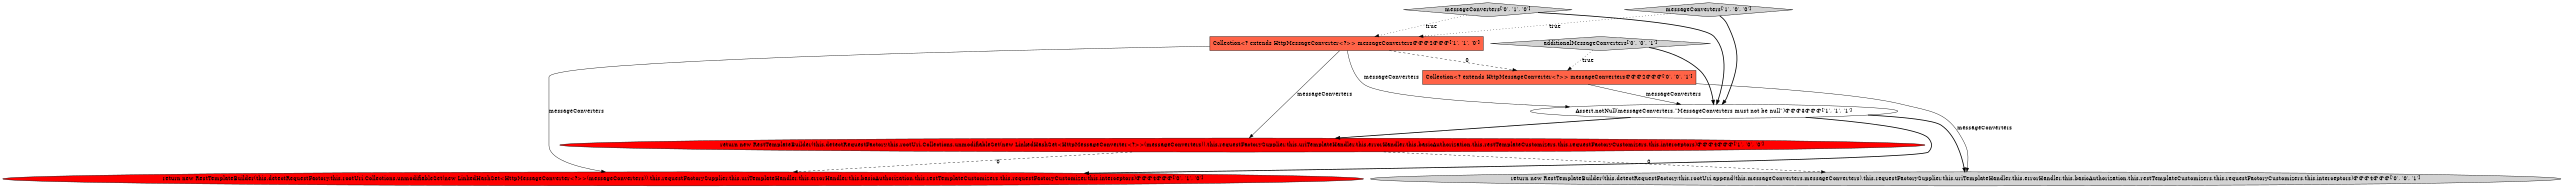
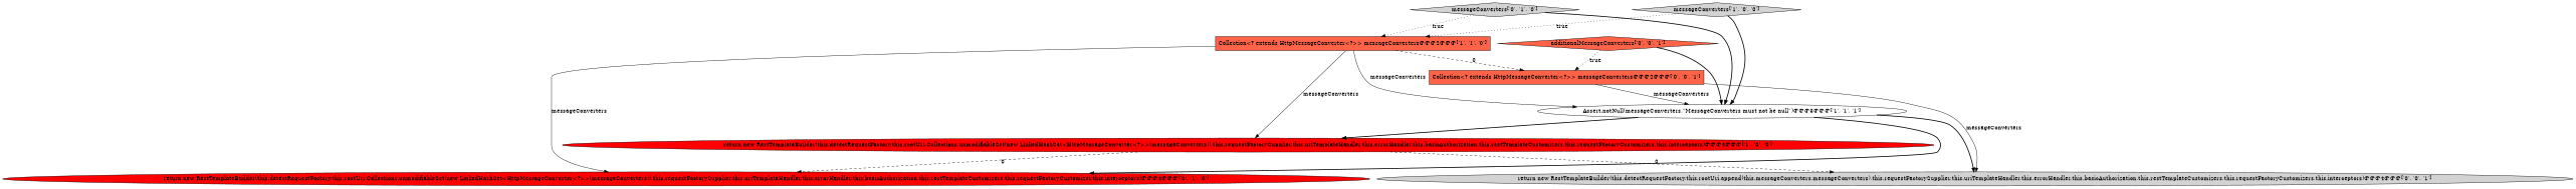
  digraph {
    fontname="DejaVu Serif"
    node [fillcolor=lightgray shape=ellipse style=filled fontname="DejaVu Serif"]
    edge [style=bold fontname="DejaVu Serif"]
    n1 [fillcolor=tomato label="Collection<? extends HttpMessageConverter<?>> messageConverters@@@2@@@['1', '1', '0']" shape=box]
    n2 [fillcolor=red label="return new RestTemplateBuilder(this.detectRequestFactory,this.rootUri,Collections.unmodifiableSet(new LinkedHashSet<HttpMessageConverter<?>>(messageConverters)),this.requestFactorySupplier,this.uriTemplateHandler,this.errorHandler,this.basicAuthorization,this.restTemplateCustomizers,this.requestFactoryCustomizers,this.interceptors)@@@4@@@['1', '0', '0']"]
    n3 [fillcolor=red label="return new RestTemplateBuilder(this.detectRequestFactory,this.rootUri,Collections.unmodifiableSet(new LinkedHashSet<HttpMessageConverter<?>>(messageConverters)),this.requestFactorySupplier,this.uriTemplateHandler,this.errorHandler,this.basicAuthorization,this.restTemplateCustomizers,this.requestFactoryCustomizer,this.interceptors)@@@4@@@['0', '1', '0']"]
    n4 [fillcolor=white label="Assert.notNull(messageConverters,\"MessageConverters must not be null\")@@@3@@@['1', '1', '1']"]
    n5 [fillcolor=tomato label="Collection<? extends HttpMessageConverter<?>> messageConverters@@@2@@@['0', '0', '1']" shape=box]
    n6 [label="return new RestTemplateBuilder(this.detectRequestFactory,this.rootUri,append(this.messageConverters,messageConverters),this.requestFactorySupplier,this.uriTemplateHandler,this.errorHandler,this.basicAuthorization,this.restTemplateCustomizers,this.requestFactoryCustomizers,this.interceptors)@@@4@@@['0', '0', '1']"]
-   n7 [label="additionalMessageConverters['0', '0', '1']" shape=diamond]
+   n7 [fillcolor=tomato label="additionalMessageConverters['0', '0', '1']" shape=diamond]
    n8 [label="messageConverters['0', '1', '0']" shape=diamond]
    n9 [label="messageConverters['1', '0', '0']" shape=diamond]
    n1 -> n2 [label=messageConverters style=solid]
    n1 -> n3 [label=messageConverters style=solid]
    n1 -> n4 [label=messageConverters style=solid]
    n1 -> n5 [label=0 style=dashed]
    n2 -> n3 [label=0 style=dashed]
    n2 -> n6 [label=0 style=dashed]
    n4 -> n2
    n4 -> n3
    n4 -> n6
    n5 -> n4 [label=messageConverters style=solid]
    n5 -> n6 [label=messageConverters style=solid]
    n7 -> n4
    n7 -> n5 [label=true style=dotted]
    n8 -> n1 [label=true style=dotted]
    n8 -> n4
    n9 -> n1 [label=true style=dotted]
    n9 -> n4
  }
